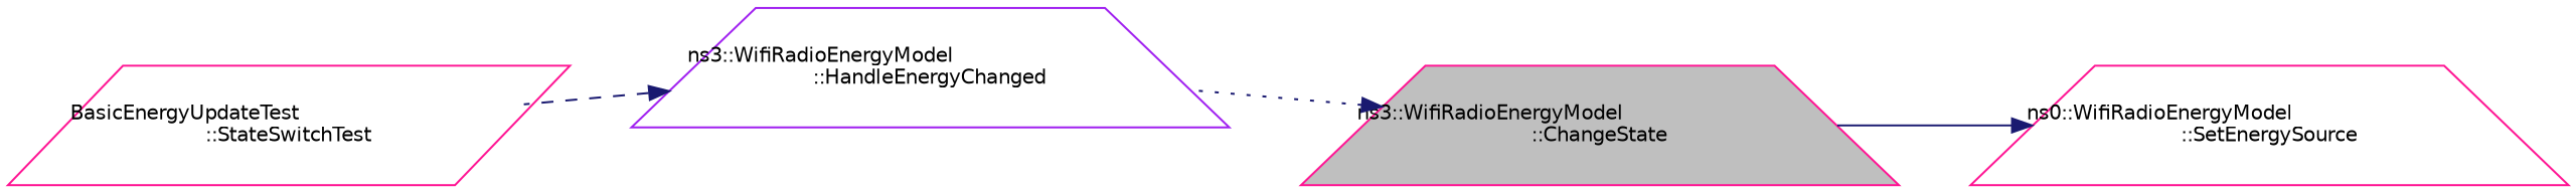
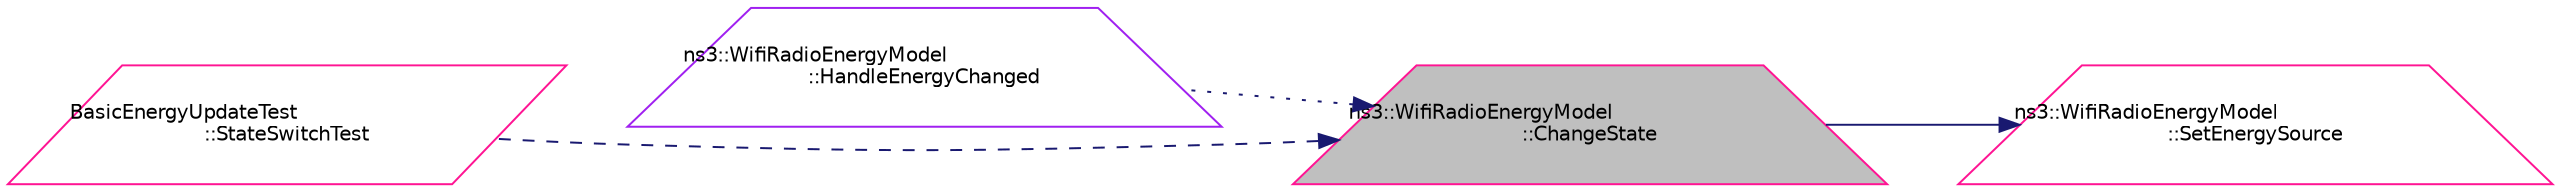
  digraph {
    rankdir=RL
    node [color=deeppink fillcolor=white fontname=Helvetica fontsize=10 shape=trapezium style=filled]
    edge [color=midnightblue dir=back fontname=Helvetica fontsize=10 labelfontname=Helvetica labelfontsize=10]
    n1 [fillcolor=grey75 fontcolor=black height=0.2 label="ns3::WifiRadioEnergyModel\l::ChangeState" width=0.4]
    n2 [color=purple height=0.2 label="ns3::WifiRadioEnergyModel\l::HandleEnergyChanged" width=0.4]
    n3 [height=0.2 label="BasicEnergyUpdateTest\l::StateSwitchTest" shape=parallelogram width=0.4]
-   n4 [height=0.2 label="ns0::WifiRadioEnergyModel\l::SetEnergySource" width=0.4]
+   n4 [height=0.2 label="ns3::WifiRadioEnergyModel\l::SetEnergySource" width=0.4]
    n1 -> n2 [style=dotted]
-   n2 -> n3 [style=dashed]
+   n1 -> n3 [style=dashed]
    n4 -> n1 [style=solid]
  }
